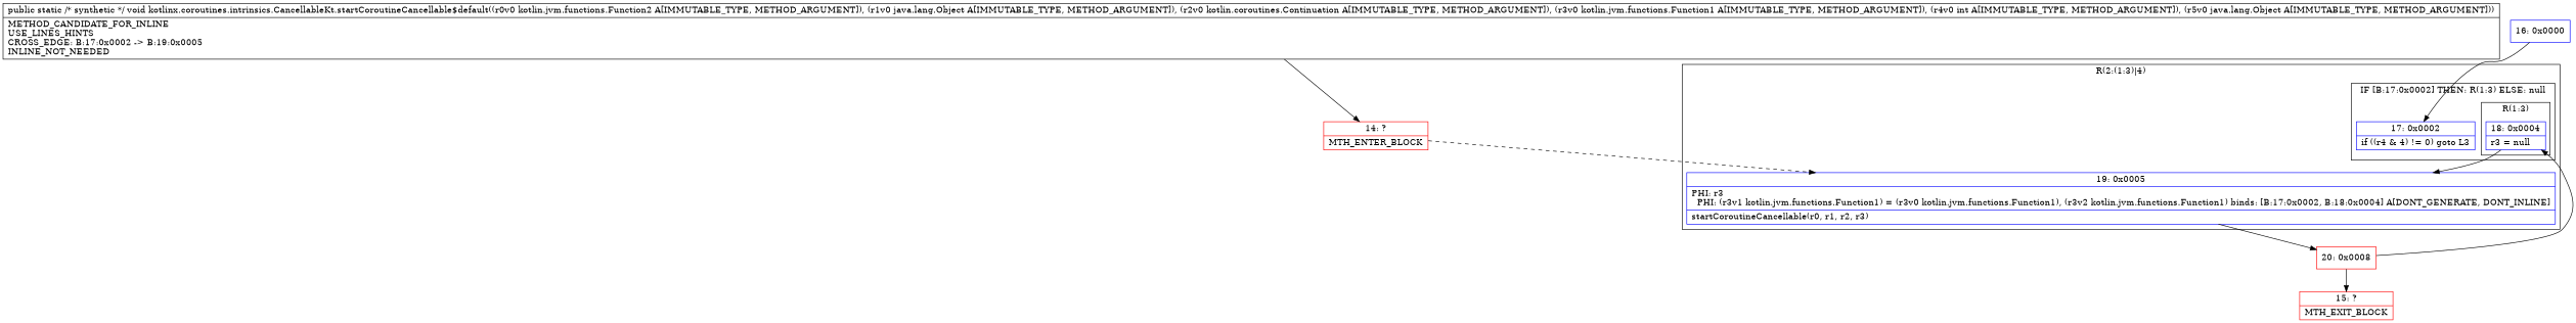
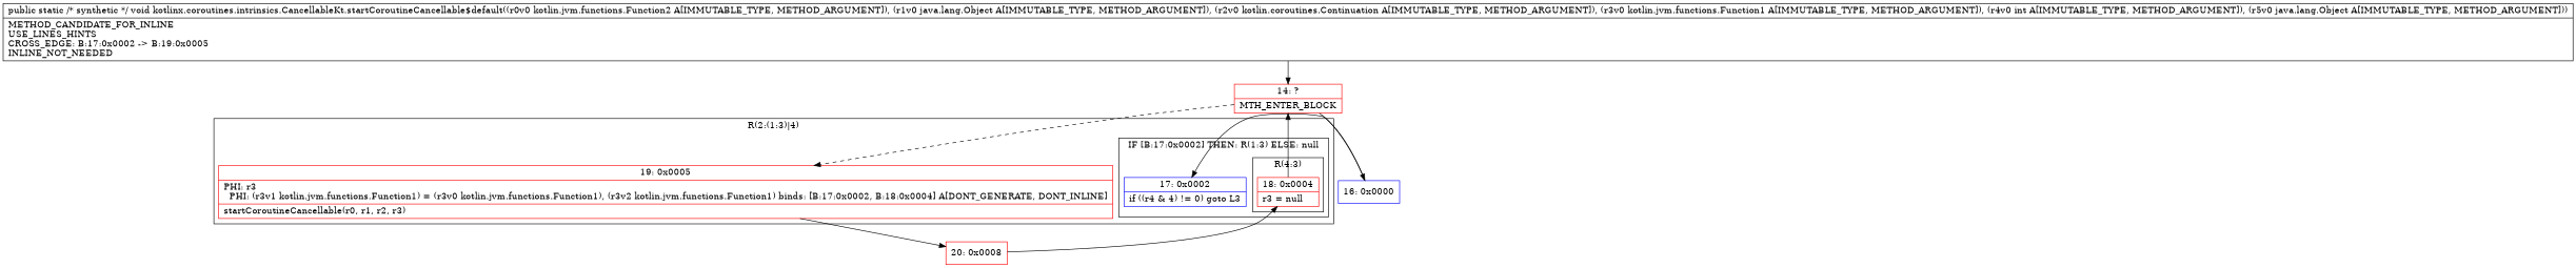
  digraph {
    node [color=blue shape=record]
-   n1 [label="{18\:\ 0x0004|r3 = null\l}"]
+   n1 [color=red label="{18\:\ 0x0004|r3 = null\l}"]
    n2 [label="{17\:\ 0x0002|if ((r4 & 4) != 0) goto L3\l}"]
-   n3 [label="{19\:\ 0x0005|PHI: r3 \l  PHI: (r3v1 kotlin.jvm.functions.Function1) = (r3v0 kotlin.jvm.functions.Function1), (r3v2 kotlin.jvm.functions.Function1) binds: [B:17:0x0002, B:18:0x0004] A[DONT_GENERATE, DONT_INLINE]\l|startCoroutineCancellable(r0, r1, r2, r3)\l}"]
+   n3 [color=red label="{19\:\ 0x0005|PHI: r3 \l  PHI: (r3v1 kotlin.jvm.functions.Function1) = (r3v0 kotlin.jvm.functions.Function1), (r3v2 kotlin.jvm.functions.Function1) binds: [B:17:0x0002, B:18:0x0004] A[DONT_GENERATE, DONT_INLINE]\l|startCoroutineCancellable(r0, r1, r2, r3)\l}"]
    n4 [color=red label="{20\:\ 0x0008}"]
-   n5 [color=red label="{15\:\ ?|MTH_EXIT_BLOCK\l}"]
    n6 [color=red label="{14\:\ ?|MTH_ENTER_BLOCK\l}"]
    n7 [label="{16\:\ 0x0000}"]
    n8 [label="{public static \/* synthetic *\/ void kotlinx.coroutines.intrinsics.CancellableKt.startCoroutineCancellable$default((r0v0 kotlin.jvm.functions.Function2 A[IMMUTABLE_TYPE, METHOD_ARGUMENT]), (r1v0 java.lang.Object A[IMMUTABLE_TYPE, METHOD_ARGUMENT]), (r2v0 kotlin.coroutines.Continuation A[IMMUTABLE_TYPE, METHOD_ARGUMENT]), (r3v0 kotlin.jvm.functions.Function1 A[IMMUTABLE_TYPE, METHOD_ARGUMENT]), (r4v0 int A[IMMUTABLE_TYPE, METHOD_ARGUMENT]), (r5v0 java.lang.Object A[IMMUTABLE_TYPE, METHOD_ARGUMENT]))  | METHOD_CANDIDATE_FOR_INLINE\lUSE_LINES_HINTS\lCROSS_EDGE: B:17:0x0002 \-\> B:19:0x0005\lINLINE_NOT_NEEDED\l}" color=""]
    subgraph cluster_1 {
      label="R(2:(1:3)|4)"
      n3
      subgraph cluster_2 {
        label="IF [B:17:0x0002] THEN: R(1:3) ELSE: null"
        n2
        subgraph cluster_3 {
-         label="R(1:3)"
+         label="R(4:3)"
          n1
        }
      }
    }
-   n1 -> n3
+   n1 -> n6
    n3 -> n4
    n4 -> n1
-   n4 -> n5
    n6 -> n3 [style=dashed]
+   n6 -> n7
    n7 -> n2
    n8 -> n6
  }
